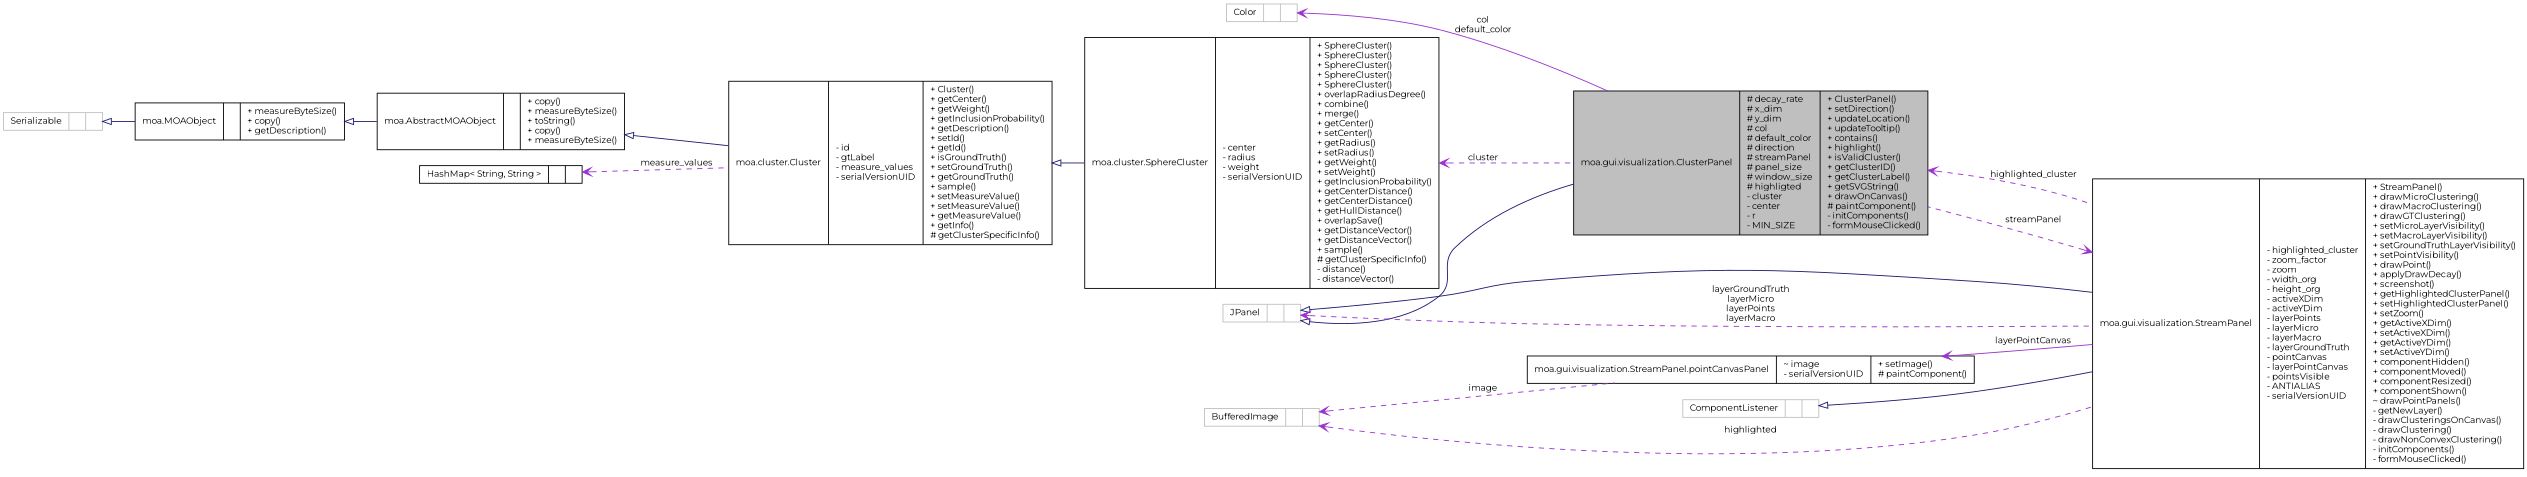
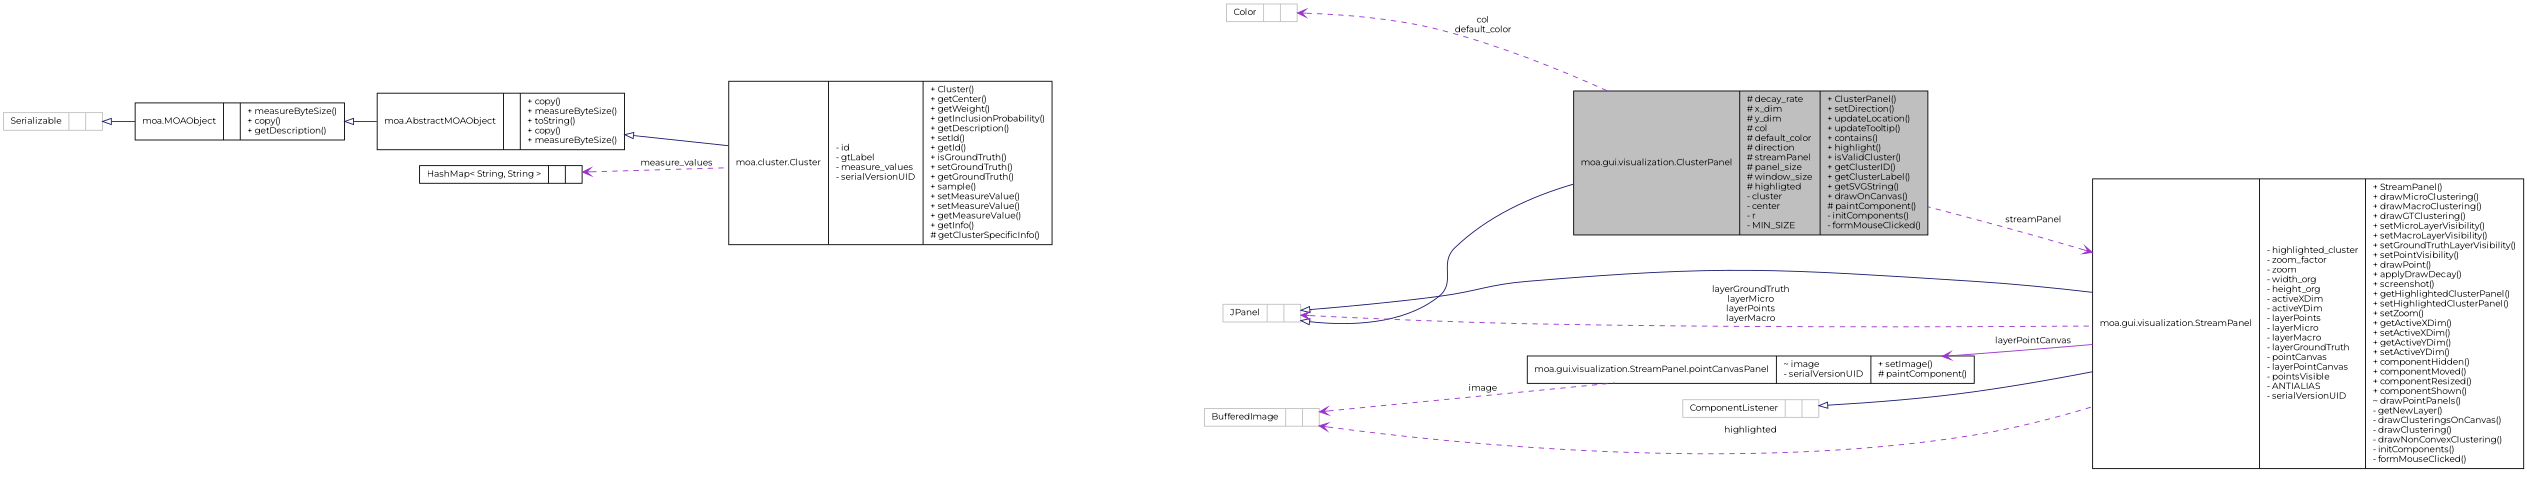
  digraph {
    fontname=Montserrat
    rankdir=LR
    node [color=black fillcolor=white fontname=Montserrat fontsize=10 shape=record style=filled]
    edge [arrowtail=open color=darkorchid3 dir=back fontname=Montserrat fontsize=10 labelfontname=Helvetica labelfontsize=10 style=dashed]
    n1 [fillcolor=grey75 fontcolor=black height=0.2 label="{moa.gui.visualization.ClusterPanel\n|# decay_rate\l# x_dim\l# y_dim\l# col\l# default_color\l# direction\l# streamPanel\l# panel_size\l# window_size\l# highligted\l- cluster\l- center\l- r\l- MIN_SIZE\l|+ ClusterPanel()\l+ setDirection()\l+ updateLocation()\l+ updateTooltip()\l+ contains()\l+ highlight()\l+ isValidCluster()\l+ getClusterID()\l+ getClusterLabel()\l+ getSVGString()\l+ drawOnCanvas()\l# paintComponent()\l- initComponents()\l- formMouseClicked()\l}" width=0.4]
    n2 [height=0.2 label="{moa.gui.visualization.StreamPanel\n|- highlighted_cluster\l- zoom_factor\l- zoom\l- width_org\l- height_org\l- activeXDim\l- activeYDim\l- layerPoints\l- layerMicro\l- layerMacro\l- layerGroundTruth\l- pointCanvas\l- layerPointCanvas\l- pointsVisible\l- ANTIALIAS\l- serialVersionUID\l|+ StreamPanel()\l+ drawMicroClustering()\l+ drawMacroClustering()\l+ drawGTClustering()\l+ setMicroLayerVisibility()\l+ setMacroLayerVisibility()\l+ setGroundTruthLayerVisibility()\l+ setPointVisibility()\l+ drawPoint()\l+ applyDrawDecay()\l+ screenshot()\l+ getHighlightedClusterPanel()\l+ setHighlightedClusterPanel()\l+ setZoom()\l+ getActiveXDim()\l+ setActiveXDim()\l+ getActiveYDim()\l+ setActiveYDim()\l+ componentHidden()\l+ componentMoved()\l+ componentResized()\l+ componentShown()\l~ drawPointPanels()\l- getNewLayer()\l- drawClusteringsOnCanvas()\l- drawClustering()\l- drawNonConvexClustering()\l- initComponents()\l- formMouseClicked()\l}" width=0.4]
    n3 [color=grey75 height=0.2 label="{JPanel\n||}" width=0.4]
    n4 [height=0.2 label="{moa.gui.visualization.StreamPanel.pointCanvasPanel\n|~ image\l- serialVersionUID\l|+ setImage()\l# paintComponent()\l}" width=0.4]
    n5 [color=grey75 height=0.2 label="{Color\n||}" width=0.4]
-   n6 [height=0.2 label="{moa.cluster.SphereCluster\n|- center\l- radius\l- weight\l- serialVersionUID\l|+ SphereCluster()\l+ SphereCluster()\l+ SphereCluster()\l+ SphereCluster()\l+ SphereCluster()\l+ overlapRadiusDegree()\l+ combine()\l+ merge()\l+ getCenter()\l+ setCenter()\l+ getRadius()\l+ setRadius()\l+ getWeight()\l+ setWeight()\l+ getInclusionProbability()\l+ getCenterDistance()\l+ getCenterDistance()\l+ getHullDistance()\l+ overlapSave()\l+ getDistanceVector()\l+ getDistanceVector()\l+ sample()\l# getClusterSpecificInfo()\l- distance()\l- distanceVector()\l}" width=0.4]
    n7 [height=0.2 label="{moa.cluster.Cluster\n|- id\l- gtLabel\l- measure_values\l- serialVersionUID\l|+ Cluster()\l+ getCenter()\l+ getWeight()\l+ getInclusionProbability()\l+ getDescription()\l+ setId()\l+ getId()\l+ isGroundTruth()\l+ setGroundTruth()\l+ getGroundTruth()\l+ sample()\l+ setMeasureValue()\l+ setMeasureValue()\l+ getMeasureValue()\l+ getInfo()\l# getClusterSpecificInfo()\l}" width=0.4]
    n8 [height=0.2 label="{moa.AbstractMOAObject\n||+ copy()\l+ measureByteSize()\l+ toString()\l+ copy()\l+ measureByteSize()\l}" width=0.4]
    n9 [height=0.2 label="{moa.MOAObject\n||+ measureByteSize()\l+ copy()\l+ getDescription()\l}" width=0.4]
    n10 [color=grey75 height=0.2 label="{Serializable\n||}" width=0.4]
    n11 [height=0.2 label="{HashMap\< String, String \>\n||}" width=0.4]
    n12 [color=grey75 height=0.2 label="{ComponentListener\n||}" width=0.4]
    n13 [color=grey75 height=0.2 label="{BufferedImage\n||}" width=0.4]
-   n1 -> n2 [label=highlighted_cluster]
    n2 -> n1 [label=streamPanel]
    n3 -> n1 [arrowtail=empty color=midnightblue style=solid]
    n3 -> n2 [arrowtail=empty color=midnightblue style=solid]
    n3 -> n2 [label="layerGroundTruth\nlayerMicro\nlayerPoints\nlayerMacro"]
    n4 -> n2 [label=layerPointCanvas style=solid]
-   n5 -> n1 [label="col\ndefault_color" style=solid]
-   n6 -> n1 [label=cluster]
-   n7 -> n6 [arrowtail=empty color=midnightblue style=solid]
+   n5 -> n1 [label="col\ndefault_color"]
    n8 -> n7 [arrowtail=empty color=midnightblue style=solid]
    n9 -> n8 [arrowtail=empty color=midnightblue style=solid]
    n10 -> n9 [arrowtail=empty color=midnightblue style=solid]
    n11 -> n7 [label=measure_values]
    n12 -> n2 [arrowtail=empty color=midnightblue style=solid]
    n13 -> n2 [label=highlighted]
    n13 -> n4 [label=image]
  }
